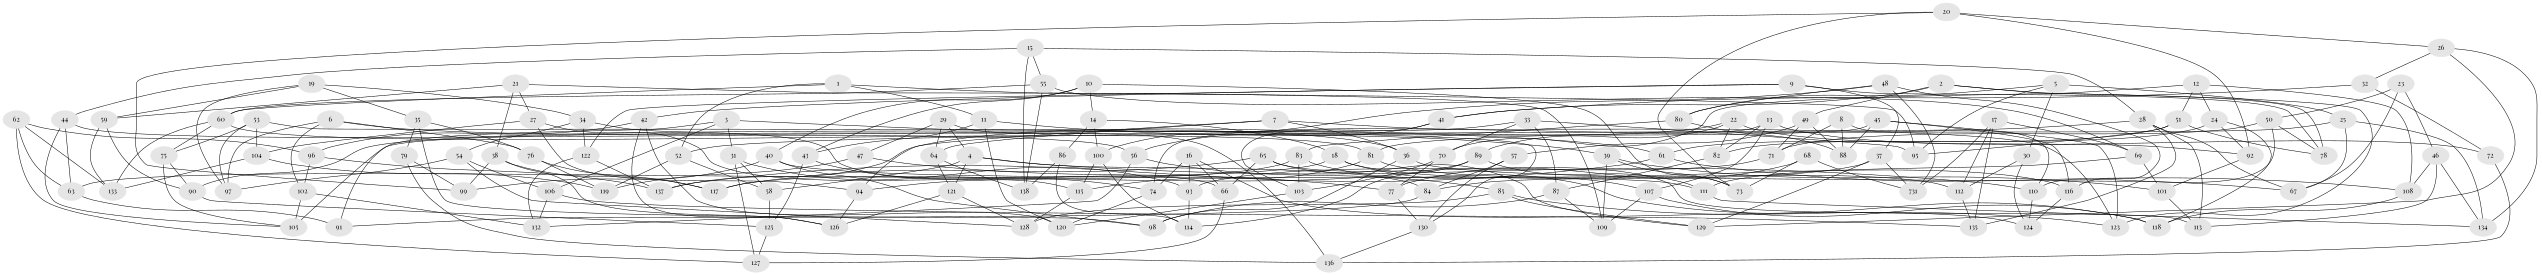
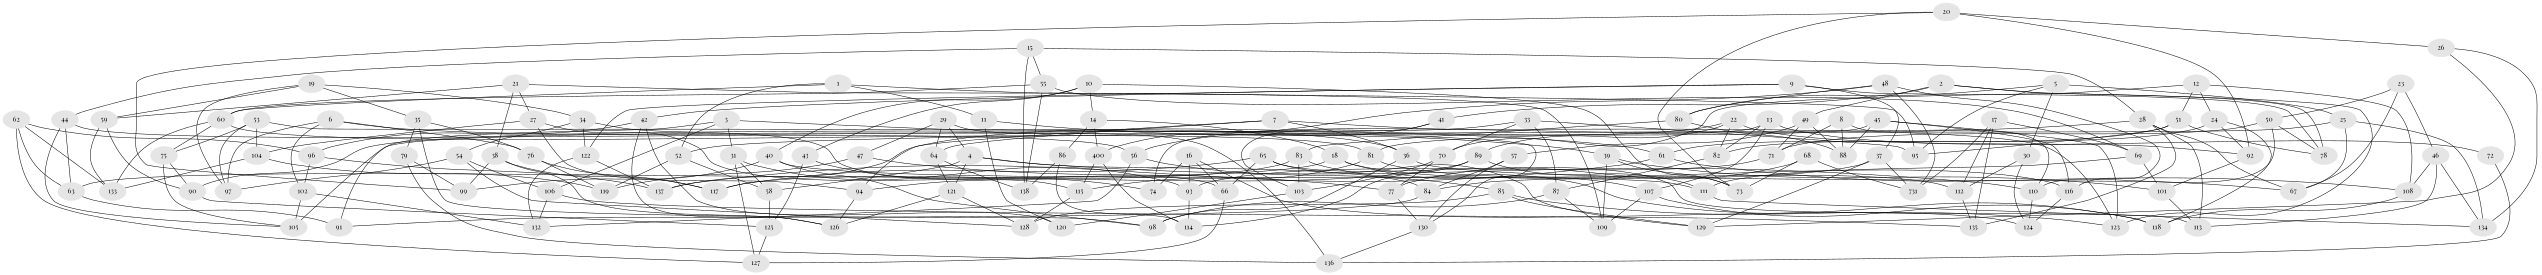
  graph {
    fontname="Playfair Display"
    node [color=gray90 fontname="Playfair Display" style=filled]
    edge [fontname="Playfair Display"]
    1
    11
    52
    60
    95
    43
    39
    120
    58
    119
    81
    133
    75
    2
    41
    49
    78
    123
    56
    103
    71
    88
    57
    3
    31
    36
    91
    106
    93
    127
    67
    98
    135
    132
    4
    84
    110
    121
    125
    124
    126
    128
    5
    25
    30
    80
    134
    112
    83
    6
    61
    76
    97
    102
    108
    137
    117
    105
    7
    64
    94
    138
    8
    72
    136
    9
    37
    42
    122
    n70 [label=731]
    129
    96
    10
    14
    40
    73
    18
    86
-   100
+   100 [label=400]
    99
    111
    74
    109
    101
    12
    24
    51
    70
    82
    92
    118
    77
    13
    107
    87
    63
    114
    115
    15
    28
    44
    55
    113
    69
    16
    66
    17
    19
    34
    35
    59
    54
    79
    90
    20
    26
-   32
    21
    27
    38
    104
    22
    89
    23
    46
    50
    116
    29
    47
    130
    68
    33
    85
    45
    48
    53
    62
    65
    1 -- 11
    1 -- 52
    1 -- 60
    1 -- 95
-   11 -- 43
    11 -- 39
    11 -- 120
    52 -- 58
    52 -- 119
    60 -- 81
    60 -- 133
    60 -- 75
    43 -- 125
    43 -- 74
    39 -- 73
    39 -- 109
    39 -- 101
    58 -- 125
    81 -- 115
    81 -- 116
    75 -- 105
    75 -- 90
    2 -- 41
    2 -- 49
    2 -- 78
    2 -- 123
    41 -- 56
    41 -- 103
    49 -- 71
    49 -- 88
    49 -- 57
    56 -- 132
    56 -- 85
    103 -- 120
    71 -- 93
    57 -- 84
    57 -- 130
    3 -- 31
    3 -- 36
    3 -- 91
    3 -- 106
    31 -- 58
    31 -- 93
    31 -- 127
    36 -- 67
    36 -- 98
    106 -- 135
    106 -- 132
    93 -- 114
    4 -- 58
    4 -- 84
    4 -- 110
    4 -- 121
    84 -- 91
    110 -- 124
    121 -- 126
    121 -- 128
    125 -- 127
    5 -- 95
    5 -- 25
    5 -- 30
    5 -- 80
    25 -- 81
    25 -- 67
    25 -- 134
    30 -- 124
    30 -- 112
    80 -- 88
    80 -- 83
    112 -- 135
    83 -- 103
    83 -- 94
    83 -- 118
    6 -- 61
    6 -- 76
    6 -- 97
    6 -- 102
    61 -- 108
    61 -- 137
    76 -- 119
    76 -- 117
    102 -- 132
    102 -- 105
    108 -- 118
    7 -- 123
    7 -- 36
    7 -- 64
    7 -- 94
    64 -- 121
    64 -- 138
    94 -- 126
    8 -- 71
    8 -- 88
    8 -- 110
    72 -- 136
    9 -- 78
    9 -- 37
    9 -- 42
    9 -- 122
    37 -- 84
    37 -- n70
    37 -- 129
    42 -- 120
    42 -- 126
    42 -- 96
    122 -- 132
    122 -- 137
    96 -- 102
    96 -- 137
    10 -- 43
    10 -- 14
    10 -- 40
    10 -- 73
    14 -- 18
    14 -- 86
    14 -- 100
    40 -- 98
    40 -- 99
    40 -- 111
    18 -- 112
    18 -- 107
    18 -- 63
    86 -- 138
    86 -- 114
    100 -- 114
    100 -- 115
    111 -- 134
-   74 -- 120
    101 -- 113
    12 -- 108
    12 -- 24
    12 -- 51
    12 -- 70
    24 -- 82
    24 -- 92
    24 -- 118
    51 -- 95
    51 -- 78
    51 -- 61
    70 -- 103
    70 -- 77
    82 -- 87
    92 -- 101
    77 -- 130
    13 -- 72
    13 -- 74
    13 -- 82
    13 -- 107
    107 -- 109
    107 -- 118
    87 -- 98
    87 -- 109
    63 -- 91
    115 -- 128
    15 -- 138
    15 -- 28
    15 -- 44
    15 -- 55
    28 -- 52
    28 -- 67
    28 -- 135
    28 -- 113
    44 -- 56
    44 -- 105
    44 -- 63
    55 -- 60
    55 -- 138
    55 -- 69
    69 -- 111
    69 -- 101
    16 -- 93
    16 -- 124
    16 -- 74
    16 -- 66
    66 -- 127
    17 -- 135
    17 -- 112
    17 -- n70
    17 -- 69
    19 -- 97
    19 -- 34
    19 -- 35
    19 -- 59
    34 -- 122
    34 -- 66
    34 -- 54
    35 -- 98
    35 -- 76
    35 -- 79
    59 -- 133
    59 -- 90
    54 -- 106
    54 -- 128
    54 -- 97
    79 -- 136
    79 -- 99
    90 -- 125
    20 -- 73
    20 -- 99
    20 -- 92
    20 -- 26
    26 -- 134
    26 -- 129
-   26 -- 32
-   32 -- 41
-   32 -- 72
    21 -- 109
    21 -- 59
    21 -- 27
    21 -- 38
    27 -- 94
    27 -- 115
    27 -- 104
    38 -- 126
    38 -- 117
    38 -- 99
    104 -- 119
    104 -- 133
    22 -- 137
    22 -- 82
    22 -- 92
    22 -- 89
    89 -- 117
    89 -- 111
    89 -- 114
    23 -- 67
    23 -- 46
    23 -- 50
    46 -- 134
    46 -- 108
    46 -- 113
    50 -- 78
    50 -- 71
    50 -- 110
    116 -- 124
    29 -- 4
    29 -- 64
    29 -- 136
    29 -- 47
    47 -- 119
    47 -- 77
    130 -- 136
    68 -- n70
    68 -- 73
    68 -- 77
    33 -- 95
    33 -- 70
    33 -- 87
    33 -- 90
    85 -- 123
    85 -- 128
    85 -- 129
    45 -- 123
    45 -- 88
    45 -- 105
    45 -- 116
    48 -- 80
    48 -- n70
    48 -- 100
    48 -- 116
    53 -- 75
    53 -- 97
    53 -- 104
    53 -- 130
    62 -- 133
    62 -- 127
    62 -- 96
    62 -- 63
    65 -- 117
    65 -- 129
    65 -- 113
    65 -- 66
  }
